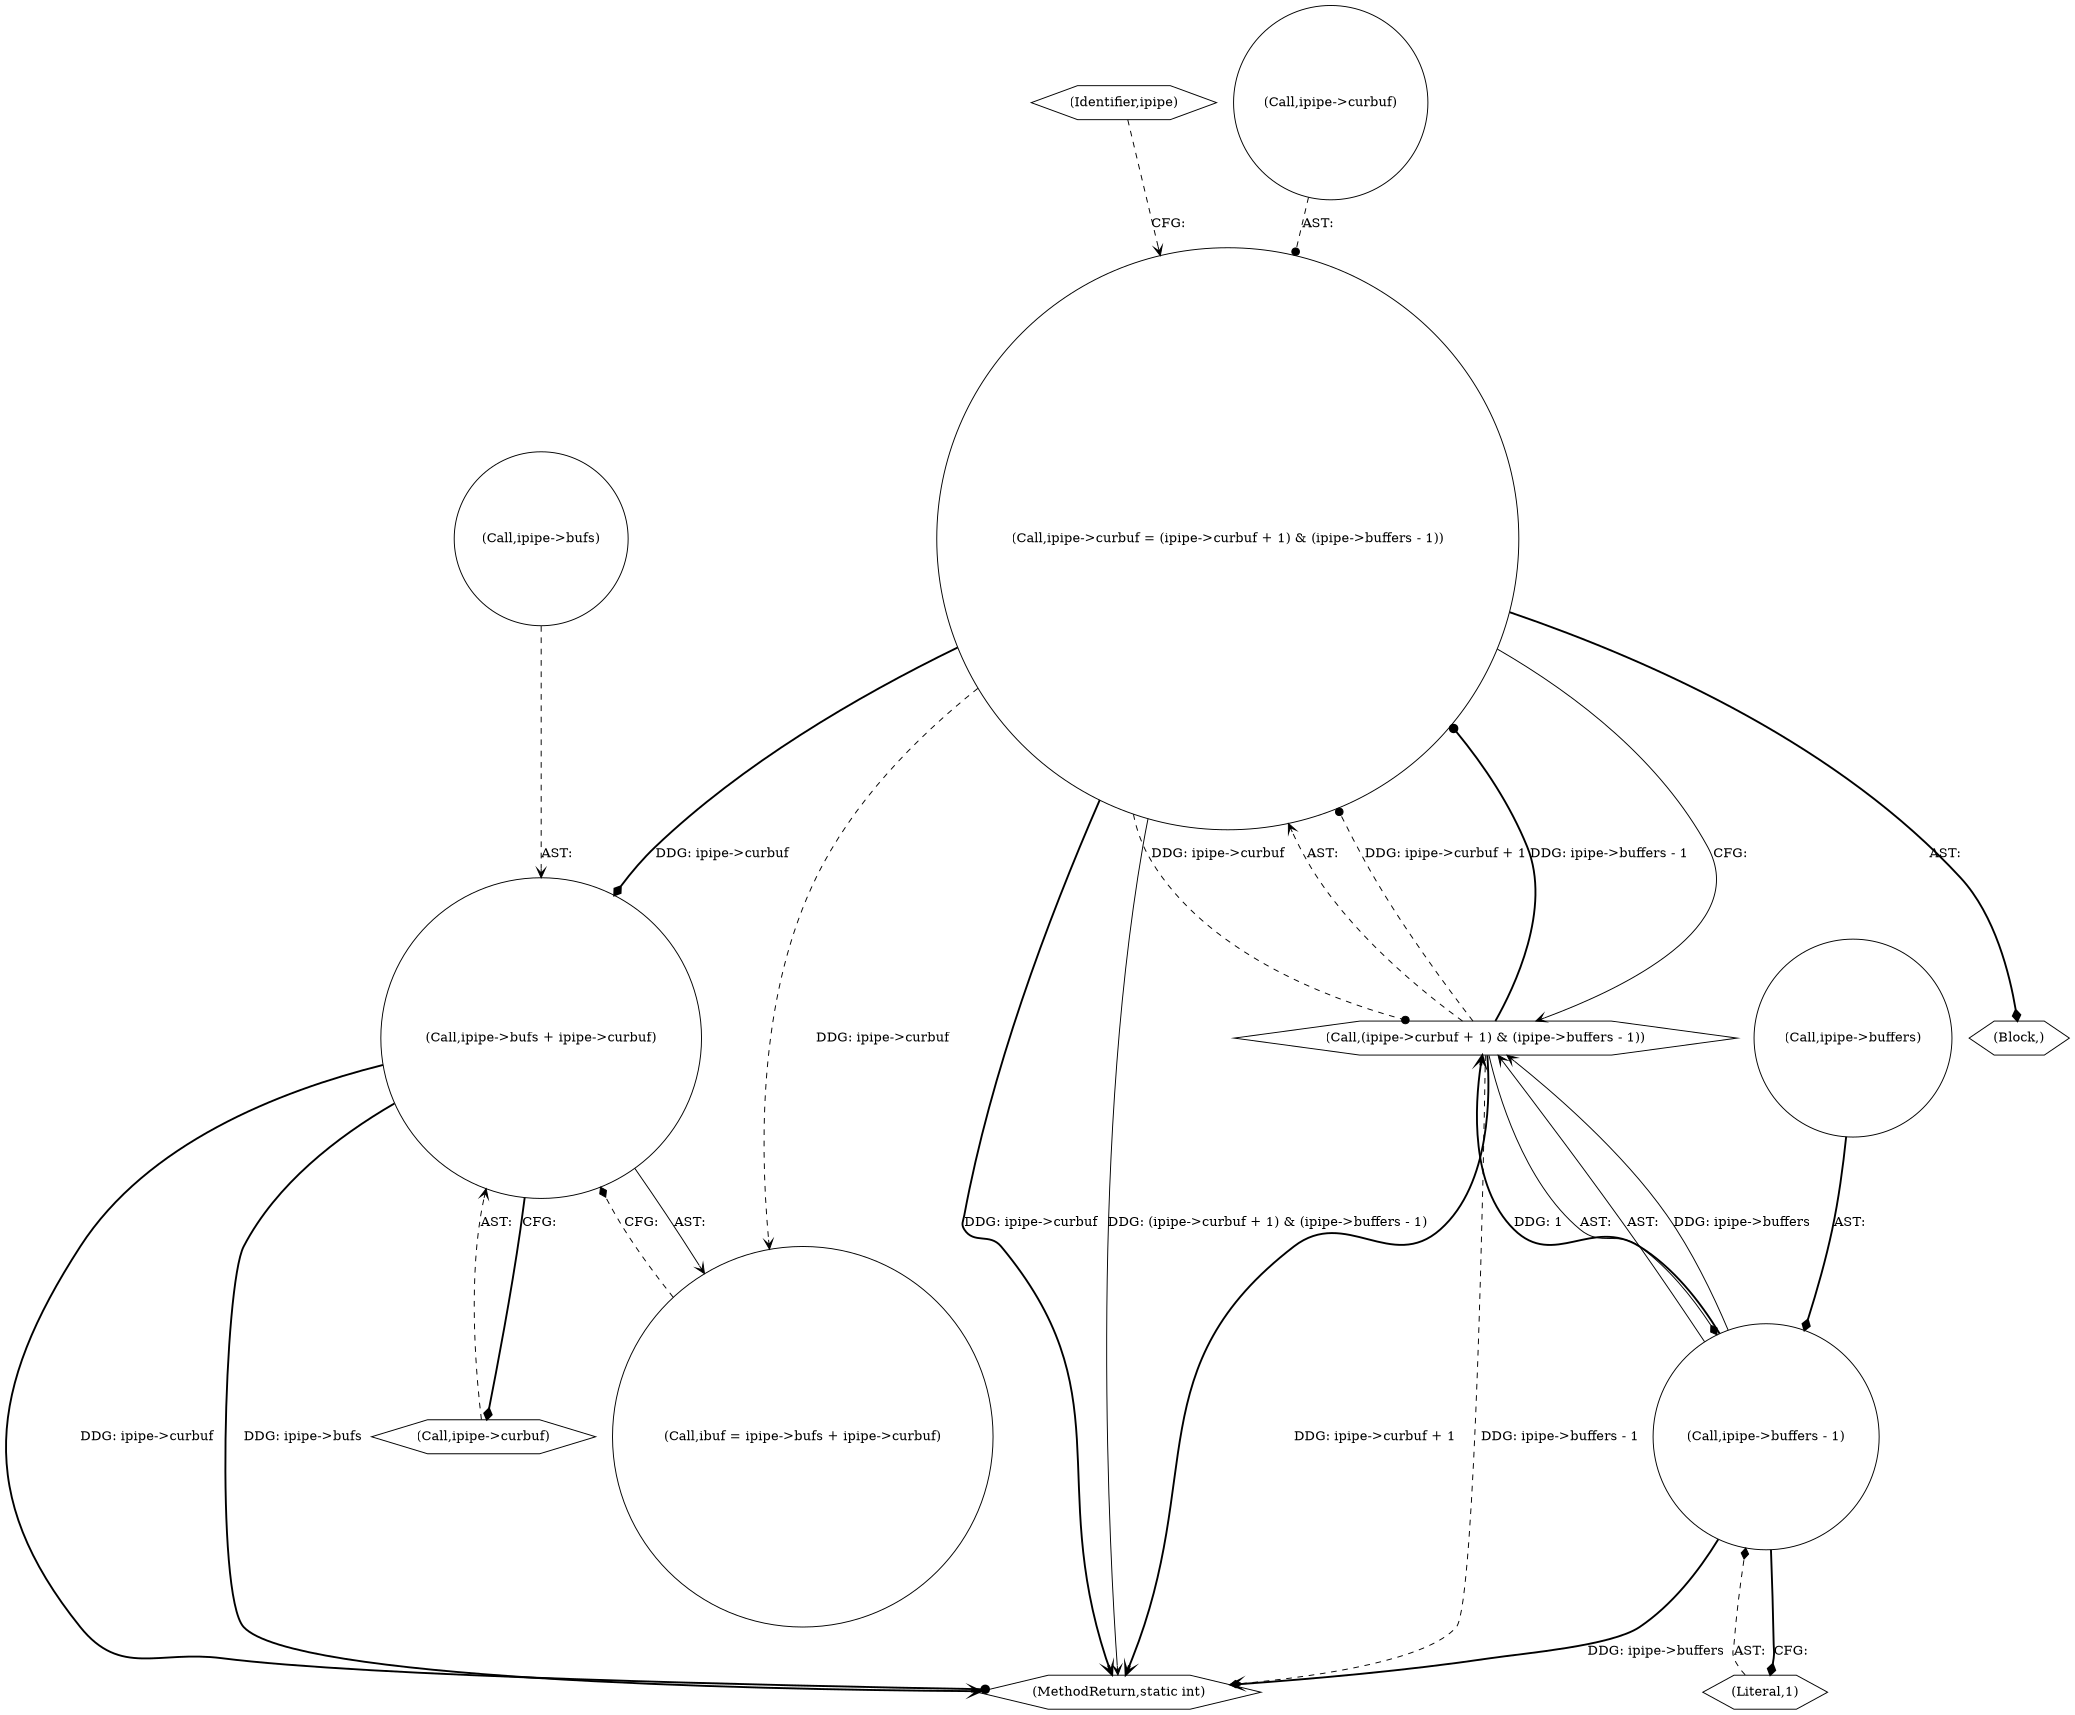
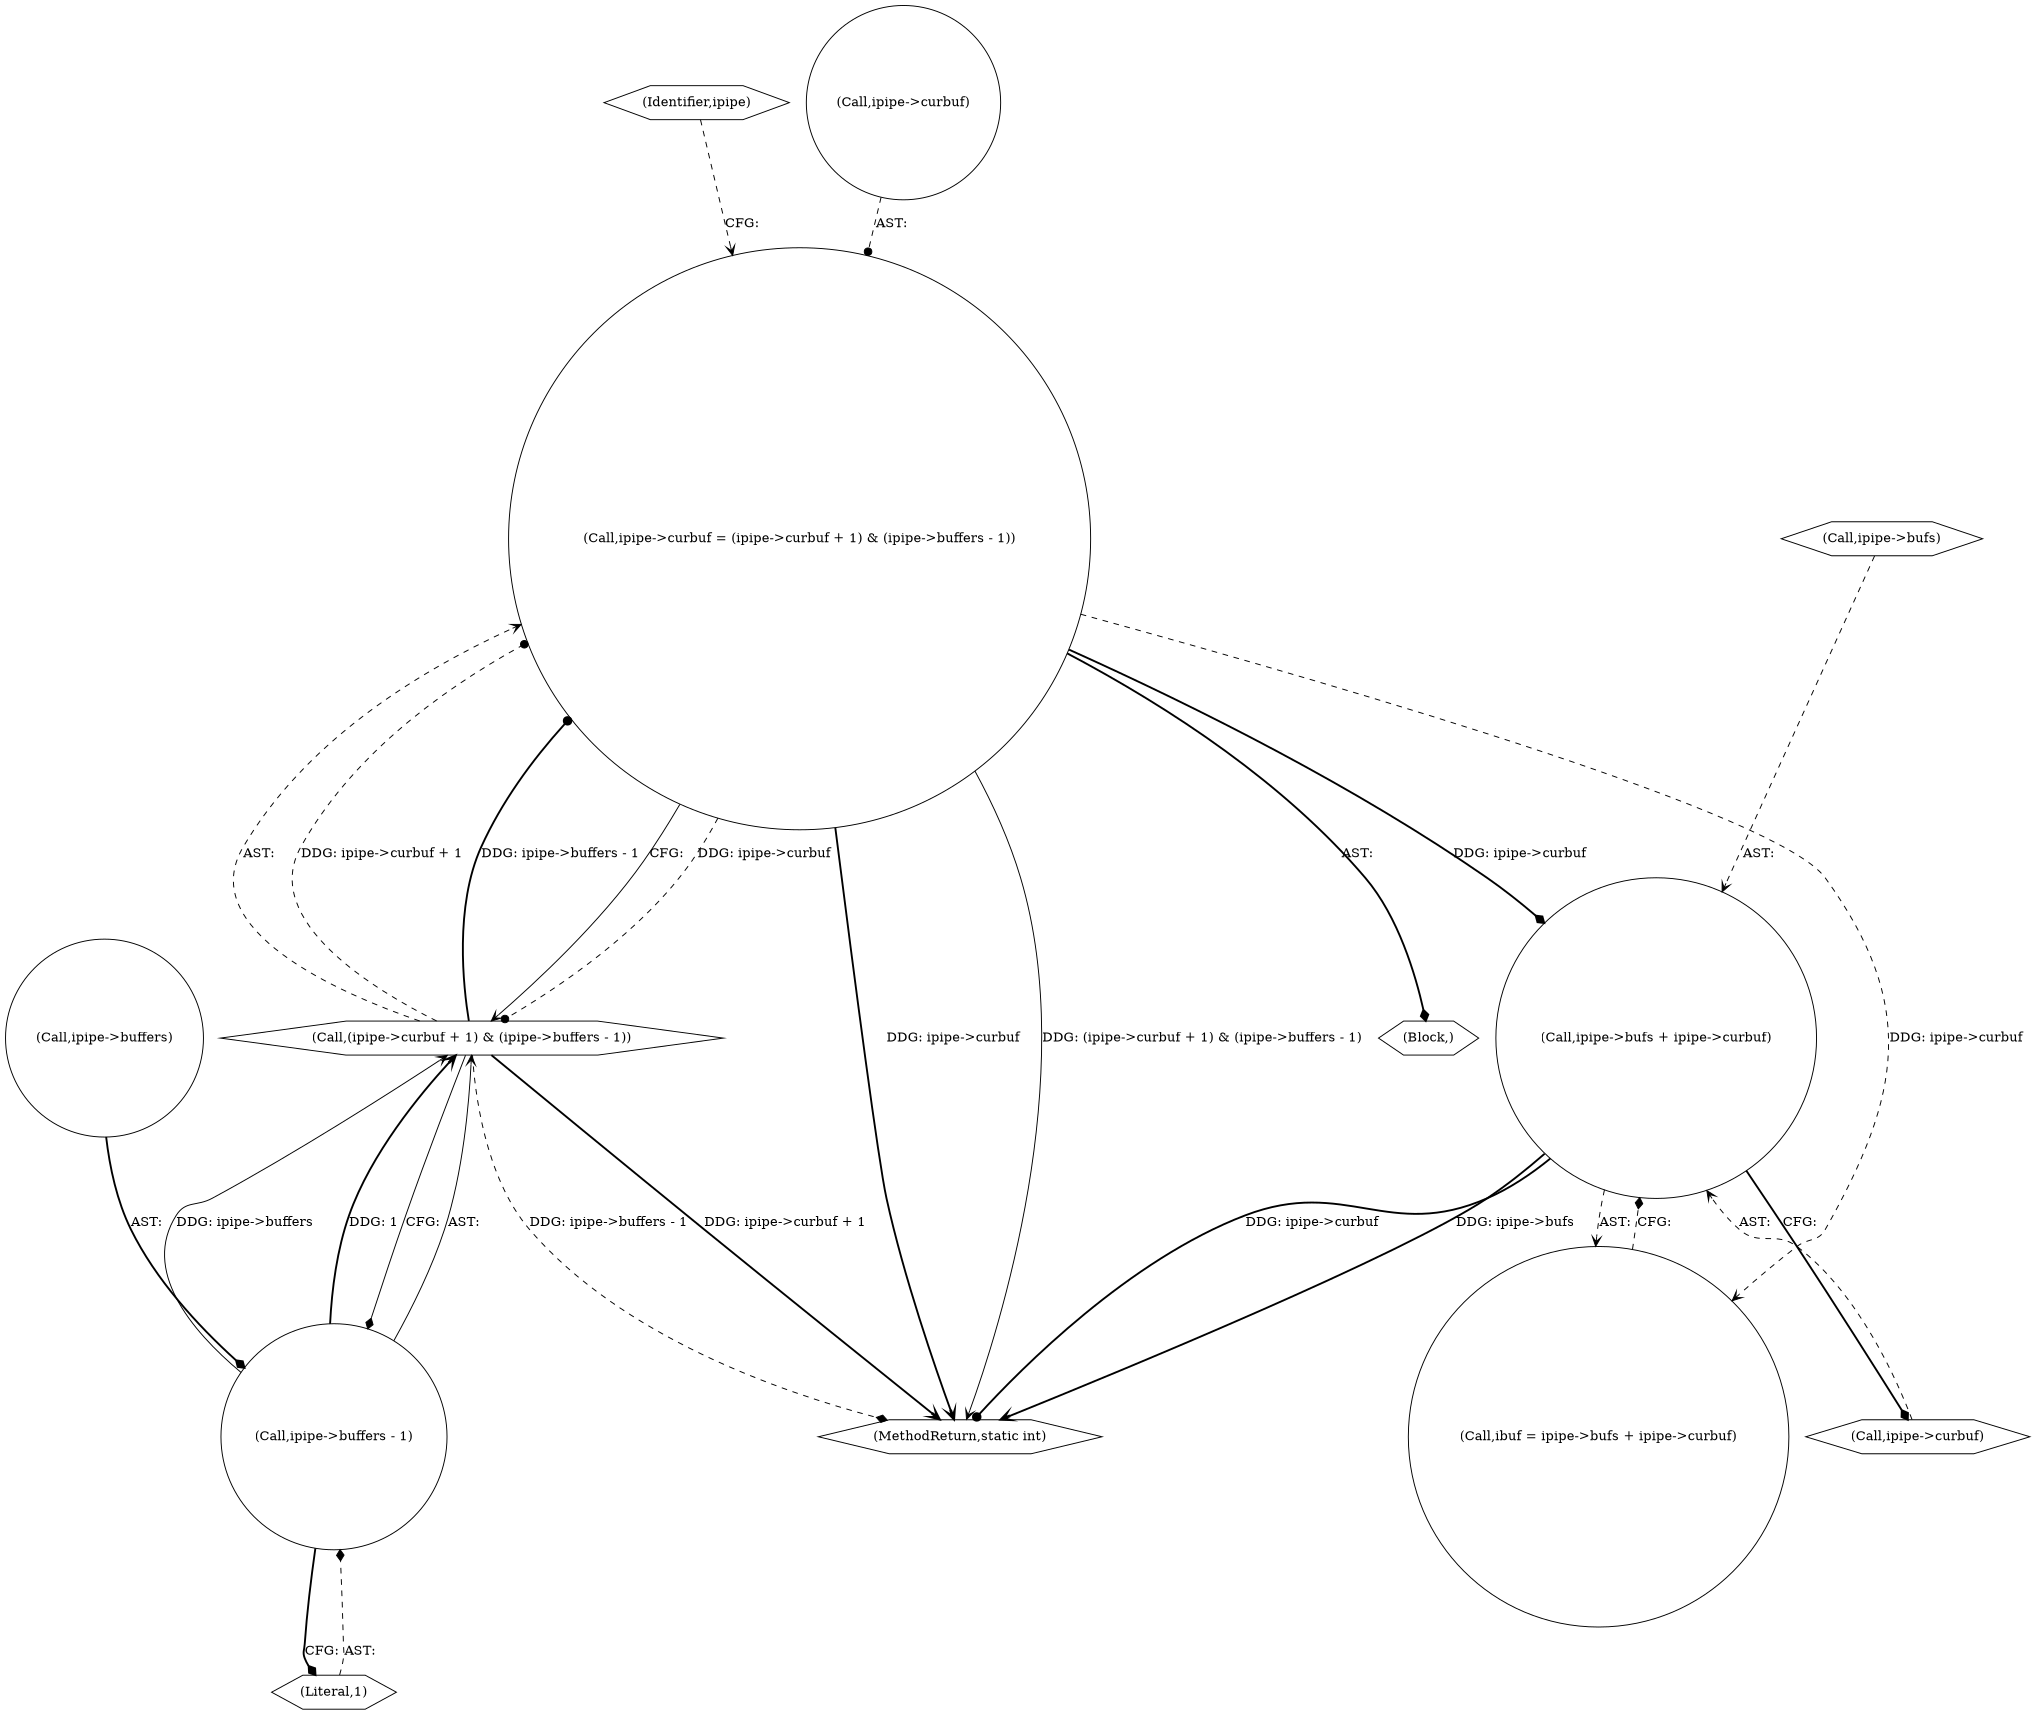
  digraph {
    fontname="DejaVu Serif"
    node [fontname="DejaVu Serif" shape=hexagon]
    edge [arrowhead=vee fontname="DejaVu Serif" style=bold]
    n1 [label="(Call,ipipe->bufs + ipipe->curbuf)" shape=circle]
    n2 [label="(Call,ibuf = ipipe->bufs + ipipe->curbuf)" shape=circle]
    n3 [label="(Call,ipipe->curbuf)"]
    n4 [label="(MethodReturn,static int)"]
    n5 [label="(Call,ipipe->curbuf = (ipipe->curbuf + 1) & (ipipe->buffers - 1))" shape=circle]
    n6 [label="(Call,(ipipe->curbuf + 1) & (ipipe->buffers - 1))"]
    n7 [label="(Block,)"]
    n8 [label="(Call,ipipe->buffers - 1)" shape=circle]
    n9 [label="(Literal,1)"]
    n10 [label="(Call,ipipe->buffers)" shape=circle]
-   n11 [label="(Call,ipipe->bufs)" shape=circle]
+   n11 [label="(Call,ipipe->bufs)"]
    n12 [label="(Identifier,ipipe)"]
    n13 [label="(Call,ipipe->curbuf)" shape=circle]
-   n1 -> n2 [label="AST: " style=solid]
+   n1 -> n2 [label="AST: " style=dashed]
    n1 -> n3 [arrowhead=diamond label="CFG: "]
    n1 -> n4 [arrowhead=dot label="DDG: ipipe->curbuf"]
    n1 -> n4 [label="DDG: ipipe->bufs"]
    n2 -> n1 [arrowhead=diamond label="CFG: " style=dashed]
    n3 -> n1 [label="AST: " style=dashed]
    n5 -> n1 [arrowhead=diamond label="DDG: ipipe->curbuf"]
    n5 -> n2 [label="DDG: ipipe->curbuf" style=dashed]
    n5 -> n4 [label="DDG: ipipe->curbuf"]
    n5 -> n4 [label="DDG: (ipipe->curbuf + 1) & (ipipe->buffers - 1)" style=solid]
    n5 -> n6 [label="CFG: " style=solid]
    n5 -> n6 [arrowhead=dot label="DDG: ipipe->curbuf" style=dashed]
    n5 -> n7 [arrowhead=diamond label="AST: "]
    n6 -> n4 [label="DDG: ipipe->curbuf + 1"]
    n6 -> n4 [arrowhead=diamond label="DDG: ipipe->buffers - 1" style=dashed]
    n6 -> n5 [label="AST: " style=dashed]
    n6 -> n5 [arrowhead=dot label="DDG: ipipe->curbuf + 1" style=dashed]
    n6 -> n5 [arrowhead=dot label="DDG: ipipe->buffers - 1"]
-   n6 -> n8 [arrowhead=diamond label="AST: " style=solid]
-   n8 -> n4 [label="DDG: ipipe->buffers"]
+   n6 -> n8 [arrowhead=diamond label="CFG: " style=solid]
    n8 -> n6 [label="AST: " style=solid]
    n8 -> n6 [label="DDG: ipipe->buffers" style=solid]
    n8 -> n6 [label="DDG: 1"]
    n8 -> n9 [arrowhead=diamond label="CFG: "]
    n9 -> n8 [arrowhead=diamond label="AST: " style=dashed]
    n10 -> n8 [arrowhead=diamond label="AST: "]
    n11 -> n1 [label="AST: " style=dashed]
    n12 -> n5 [label="CFG: " style=dashed]
    n13 -> n5 [arrowhead=dot label="AST: " style=dashed]
  }
